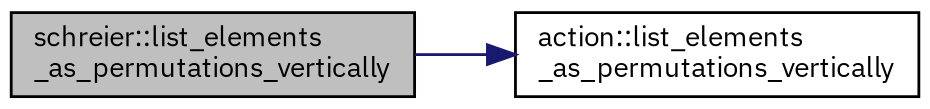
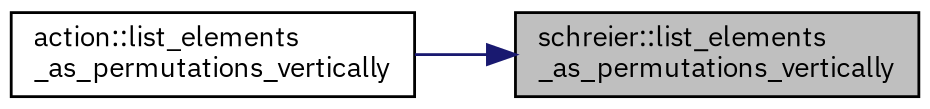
  digraph {
    rankdir=LR
    fontname="IBM Plex Sans"
    node [color=black fontname="IBM Plex Sans" fontsize=10 shape=record style=filled]
    n1 [fillcolor=grey75 fontcolor=black height=0.2 label="schreier::list_elements\l_as_permutations_vertically" width=0.4]
    n2 [fillcolor=white height=0.2 label="action::list_elements\l_as_permutations_vertically" width=0.4]
-   n1 -> n2 [color=midnightblue fontname="IBM Plex Sans" fontsize=10 labelfontname=Helvetica labelfontsize=10 style=solid]
+   n2 -> n1 [color=midnightblue fontname="IBM Plex Sans" fontsize=10 labelfontname=Helvetica labelfontsize=10 style=solid]
  }
